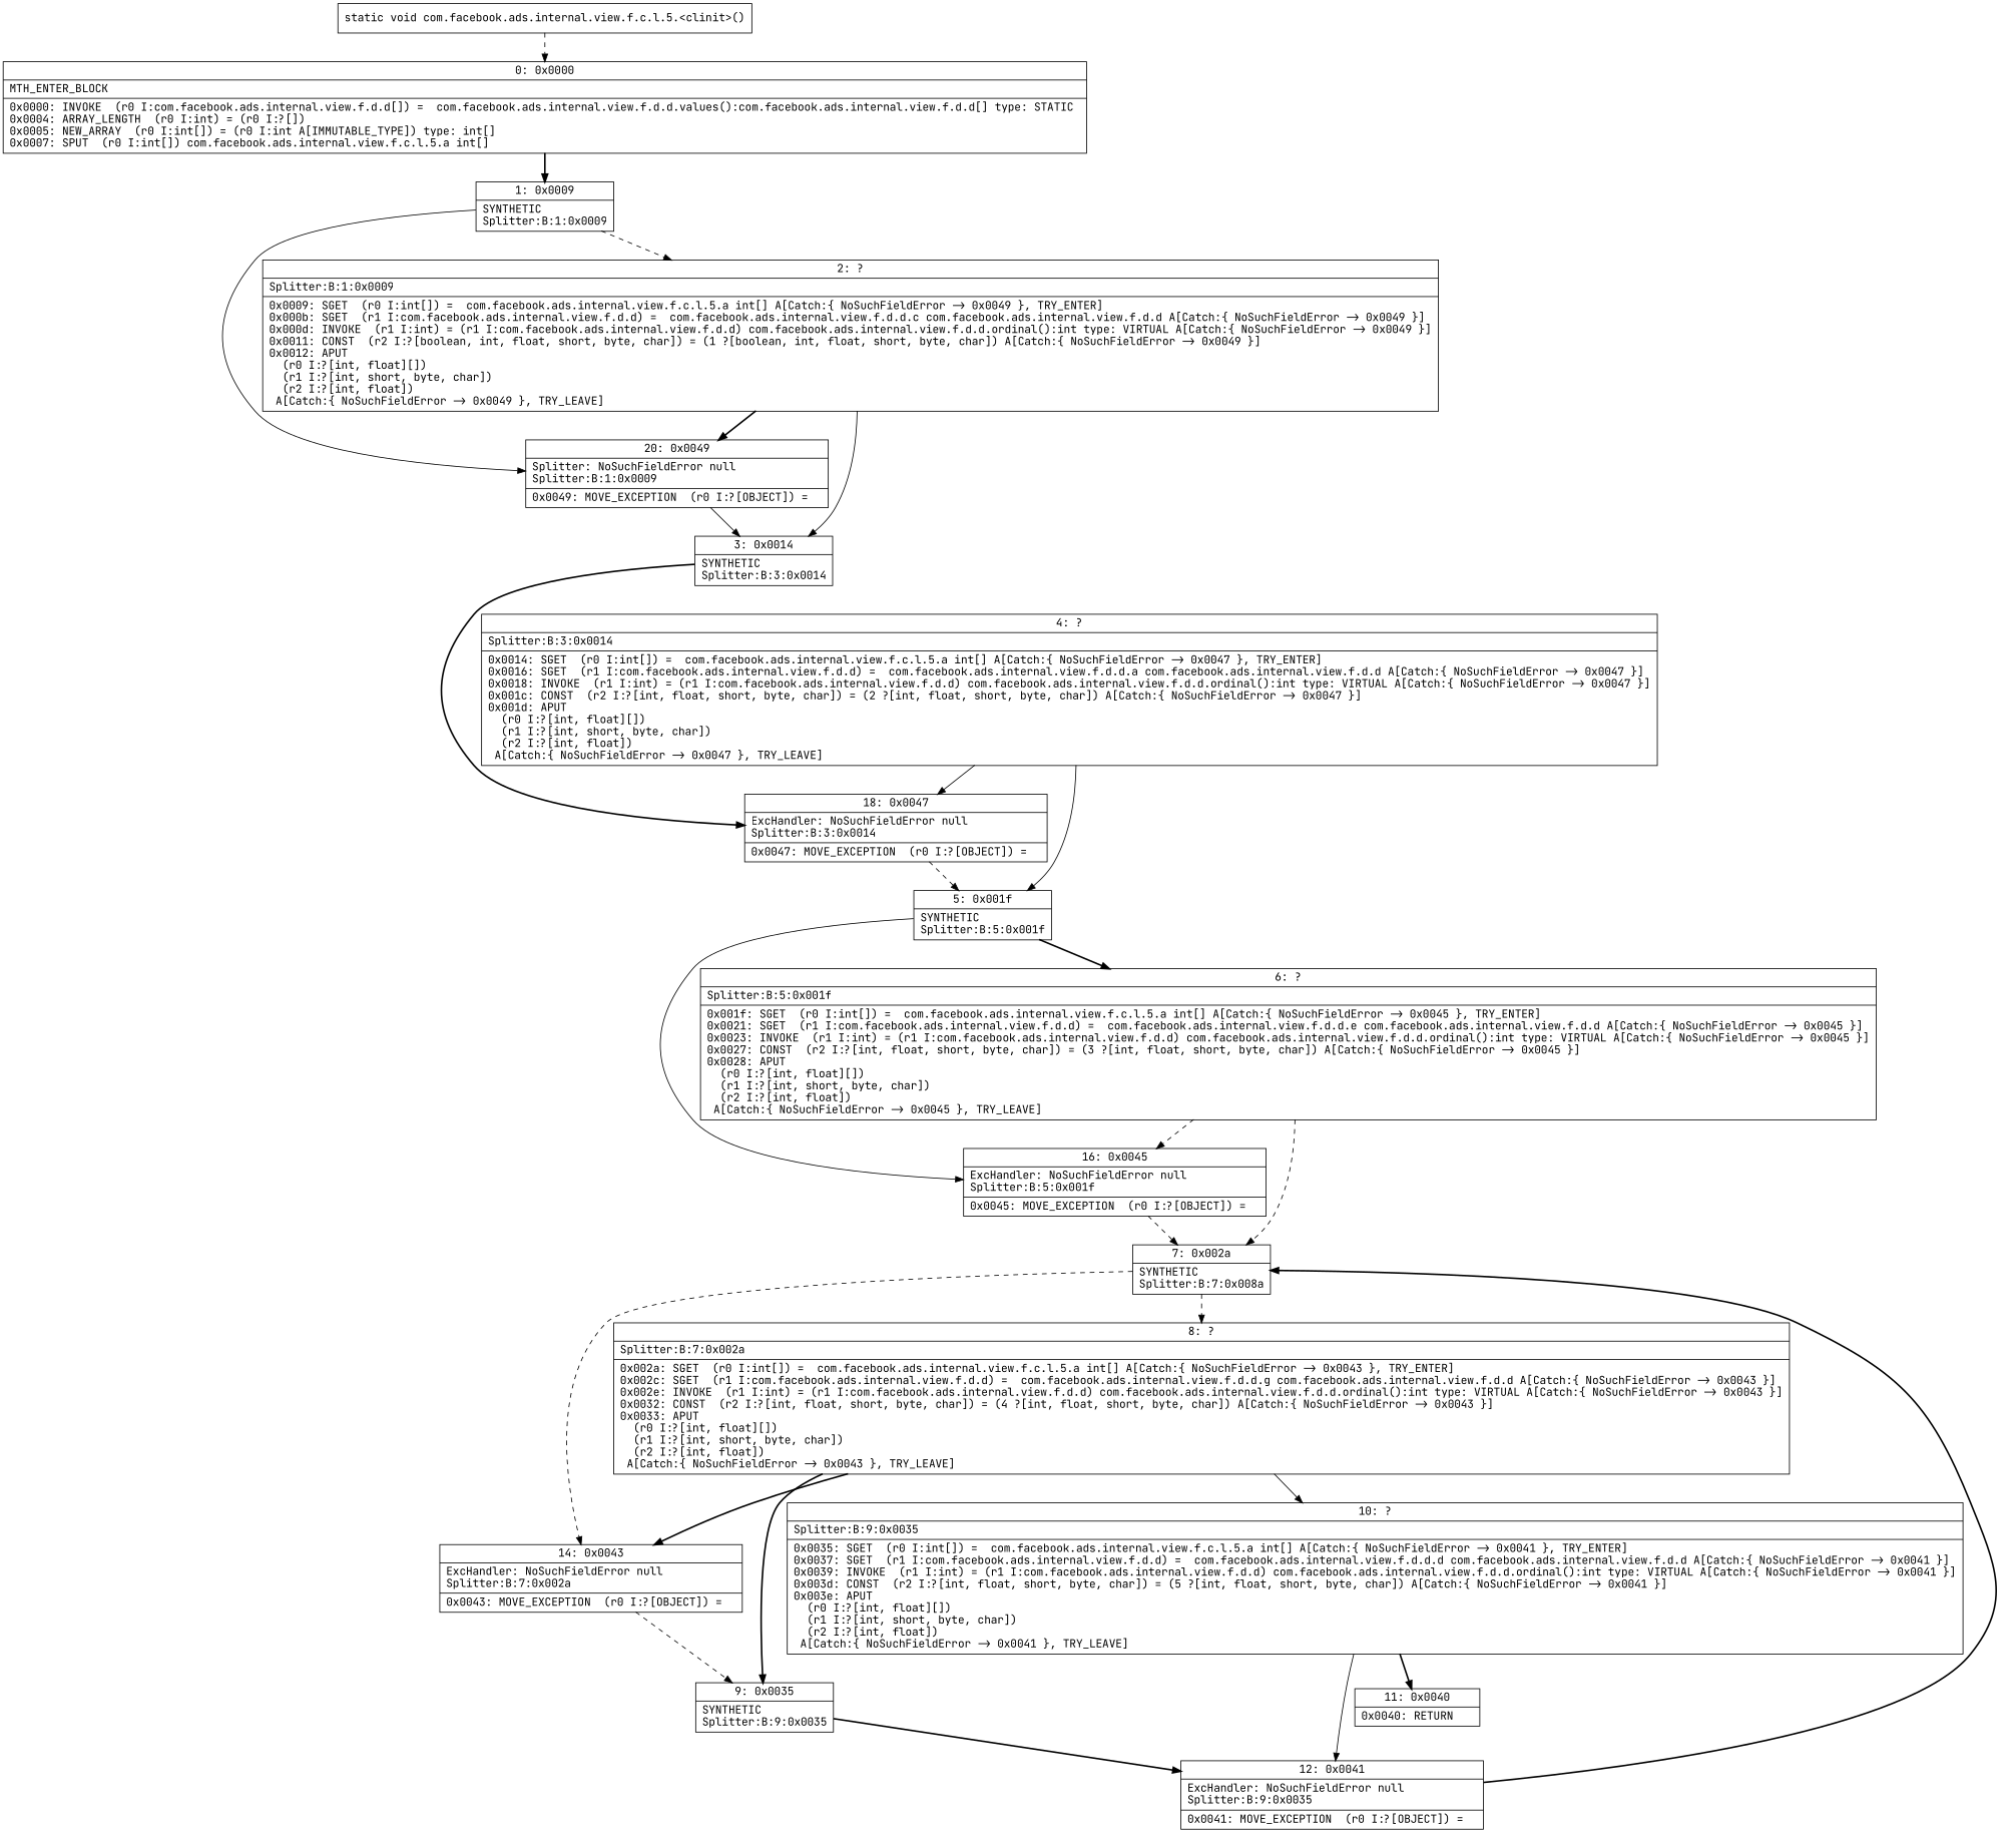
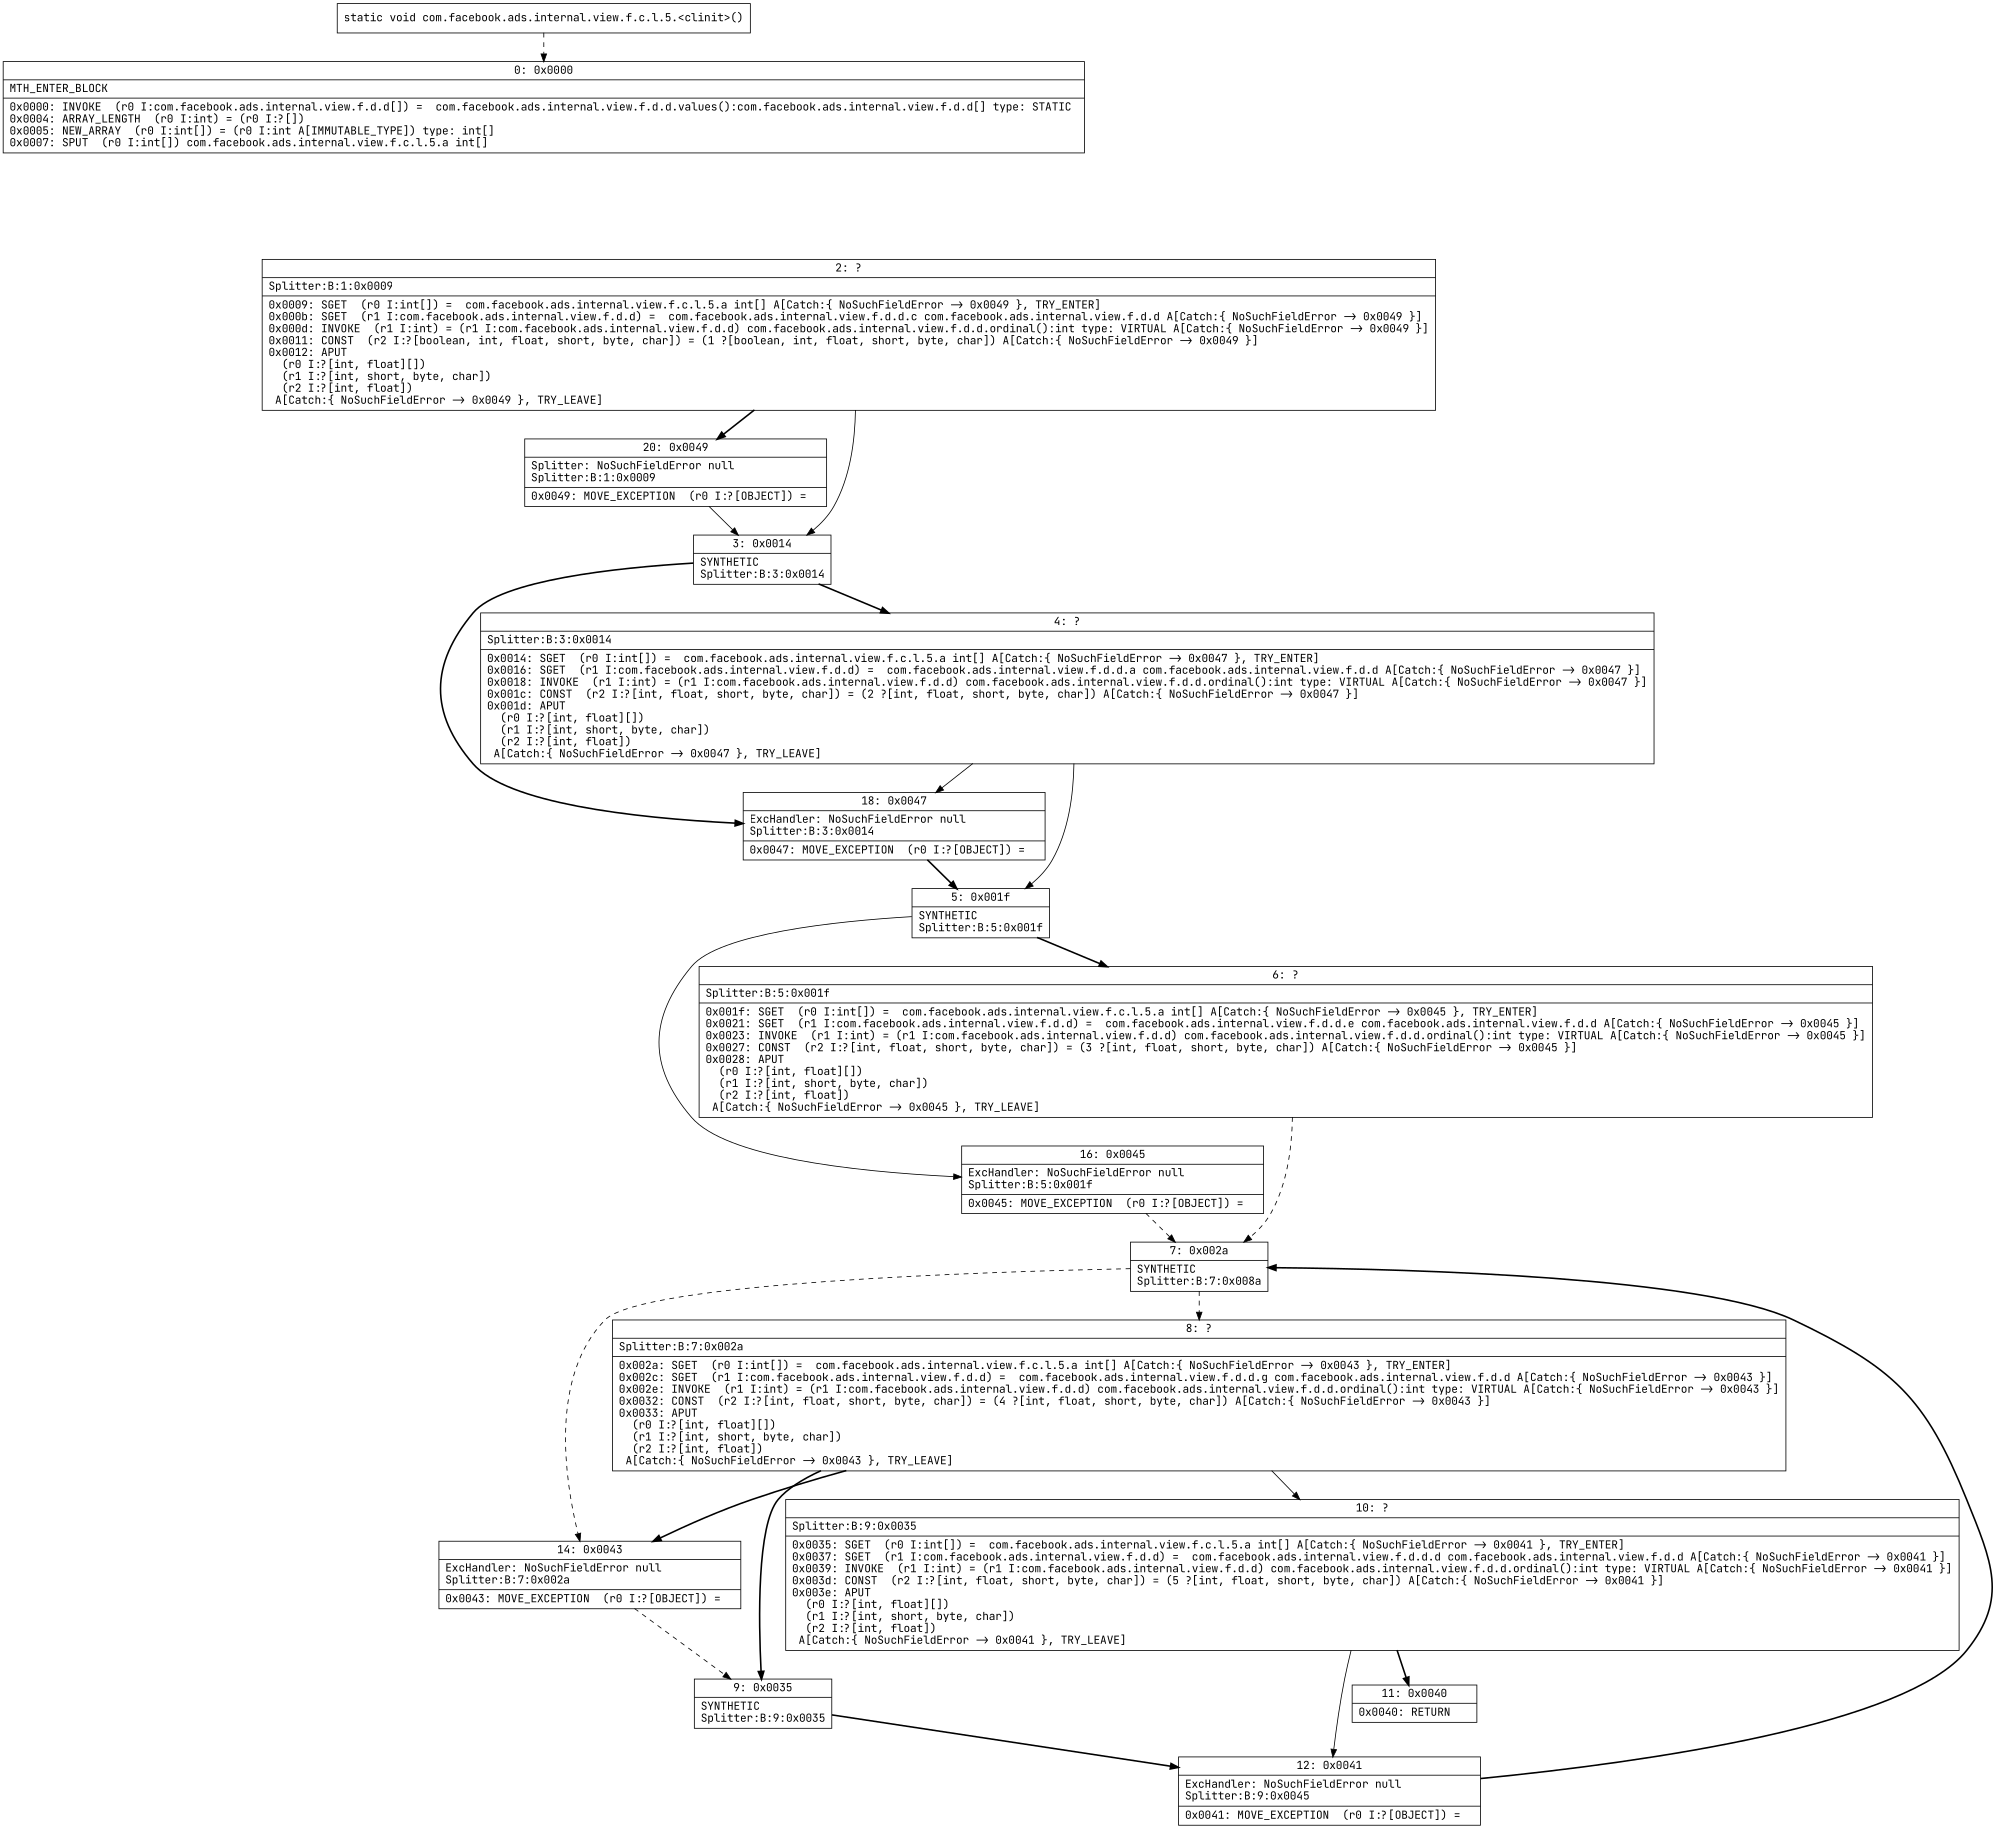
  digraph {
    fontname="JetBrains Mono"
    node [fontname="JetBrains Mono" shape=record]
    edge [fontname="JetBrains Mono" style=bold]
    n1 [label="{0\:\ 0x0000|MTH_ENTER_BLOCK\l|0x0000: INVOKE  (r0 I:com.facebook.ads.internal.view.f.d.d[]) =  com.facebook.ads.internal.view.f.d.d.values():com.facebook.ads.internal.view.f.d.d[] type: STATIC \l0x0004: ARRAY_LENGTH  (r0 I:int) = (r0 I:?[]) \l0x0005: NEW_ARRAY  (r0 I:int[]) = (r0 I:int A[IMMUTABLE_TYPE]) type: int[] \l0x0007: SPUT  (r0 I:int[]) com.facebook.ads.internal.view.f.c.l.5.a int[] \l}"]
-   n2 [label="{1\:\ 0x0009|SYNTHETIC\lSplitter:B:1:0x0009\l}"]
    n3 [label="{2\:\ ?|Splitter:B:1:0x0009\l|0x0009: SGET  (r0 I:int[]) =  com.facebook.ads.internal.view.f.c.l.5.a int[] A[Catch:\{ NoSuchFieldError \-\> 0x0049 \}, TRY_ENTER]\l0x000b: SGET  (r1 I:com.facebook.ads.internal.view.f.d.d) =  com.facebook.ads.internal.view.f.d.d.c com.facebook.ads.internal.view.f.d.d A[Catch:\{ NoSuchFieldError \-\> 0x0049 \}]\l0x000d: INVOKE  (r1 I:int) = (r1 I:com.facebook.ads.internal.view.f.d.d) com.facebook.ads.internal.view.f.d.d.ordinal():int type: VIRTUAL A[Catch:\{ NoSuchFieldError \-\> 0x0049 \}]\l0x0011: CONST  (r2 I:?[boolean, int, float, short, byte, char]) = (1 ?[boolean, int, float, short, byte, char]) A[Catch:\{ NoSuchFieldError \-\> 0x0049 \}]\l0x0012: APUT  \l  (r0 I:?[int, float][])\l  (r1 I:?[int, short, byte, char])\l  (r2 I:?[int, float])\l A[Catch:\{ NoSuchFieldError \-\> 0x0049 \}, TRY_LEAVE]\l}"]
    n4 [label="{20\:\ 0x0049|Splitter: NoSuchFieldError null\lSplitter:B:1:0x0009\l|0x0049: MOVE_EXCEPTION  (r0 I:?[OBJECT]) =  \l}"]
    n5 [label="{3\:\ 0x0014|SYNTHETIC\lSplitter:B:3:0x0014\l}"]
    n6 [label="{4\:\ ?|Splitter:B:3:0x0014\l|0x0014: SGET  (r0 I:int[]) =  com.facebook.ads.internal.view.f.c.l.5.a int[] A[Catch:\{ NoSuchFieldError \-\> 0x0047 \}, TRY_ENTER]\l0x0016: SGET  (r1 I:com.facebook.ads.internal.view.f.d.d) =  com.facebook.ads.internal.view.f.d.d.a com.facebook.ads.internal.view.f.d.d A[Catch:\{ NoSuchFieldError \-\> 0x0047 \}]\l0x0018: INVOKE  (r1 I:int) = (r1 I:com.facebook.ads.internal.view.f.d.d) com.facebook.ads.internal.view.f.d.d.ordinal():int type: VIRTUAL A[Catch:\{ NoSuchFieldError \-\> 0x0047 \}]\l0x001c: CONST  (r2 I:?[int, float, short, byte, char]) = (2 ?[int, float, short, byte, char]) A[Catch:\{ NoSuchFieldError \-\> 0x0047 \}]\l0x001d: APUT  \l  (r0 I:?[int, float][])\l  (r1 I:?[int, short, byte, char])\l  (r2 I:?[int, float])\l A[Catch:\{ NoSuchFieldError \-\> 0x0047 \}, TRY_LEAVE]\l}"]
    n7 [label="{18\:\ 0x0047|ExcHandler: NoSuchFieldError null\lSplitter:B:3:0x0014\l|0x0047: MOVE_EXCEPTION  (r0 I:?[OBJECT]) =  \l}"]
    n8 [label="{5\:\ 0x001f|SYNTHETIC\lSplitter:B:5:0x001f\l}"]
    n9 [label="{6\:\ ?|Splitter:B:5:0x001f\l|0x001f: SGET  (r0 I:int[]) =  com.facebook.ads.internal.view.f.c.l.5.a int[] A[Catch:\{ NoSuchFieldError \-\> 0x0045 \}, TRY_ENTER]\l0x0021: SGET  (r1 I:com.facebook.ads.internal.view.f.d.d) =  com.facebook.ads.internal.view.f.d.d.e com.facebook.ads.internal.view.f.d.d A[Catch:\{ NoSuchFieldError \-\> 0x0045 \}]\l0x0023: INVOKE  (r1 I:int) = (r1 I:com.facebook.ads.internal.view.f.d.d) com.facebook.ads.internal.view.f.d.d.ordinal():int type: VIRTUAL A[Catch:\{ NoSuchFieldError \-\> 0x0045 \}]\l0x0027: CONST  (r2 I:?[int, float, short, byte, char]) = (3 ?[int, float, short, byte, char]) A[Catch:\{ NoSuchFieldError \-\> 0x0045 \}]\l0x0028: APUT  \l  (r0 I:?[int, float][])\l  (r1 I:?[int, short, byte, char])\l  (r2 I:?[int, float])\l A[Catch:\{ NoSuchFieldError \-\> 0x0045 \}, TRY_LEAVE]\l}"]
    n10 [label="{16\:\ 0x0045|ExcHandler: NoSuchFieldError null\lSplitter:B:5:0x001f\l|0x0045: MOVE_EXCEPTION  (r0 I:?[OBJECT]) =  \l}"]
    n11 [label="{7\:\ 0x002a|SYNTHETIC\lSplitter:B:7:0x008a\l}"]
    n12 [label="{8\:\ ?|Splitter:B:7:0x002a\l|0x002a: SGET  (r0 I:int[]) =  com.facebook.ads.internal.view.f.c.l.5.a int[] A[Catch:\{ NoSuchFieldError \-\> 0x0043 \}, TRY_ENTER]\l0x002c: SGET  (r1 I:com.facebook.ads.internal.view.f.d.d) =  com.facebook.ads.internal.view.f.d.d.g com.facebook.ads.internal.view.f.d.d A[Catch:\{ NoSuchFieldError \-\> 0x0043 \}]\l0x002e: INVOKE  (r1 I:int) = (r1 I:com.facebook.ads.internal.view.f.d.d) com.facebook.ads.internal.view.f.d.d.ordinal():int type: VIRTUAL A[Catch:\{ NoSuchFieldError \-\> 0x0043 \}]\l0x0032: CONST  (r2 I:?[int, float, short, byte, char]) = (4 ?[int, float, short, byte, char]) A[Catch:\{ NoSuchFieldError \-\> 0x0043 \}]\l0x0033: APUT  \l  (r0 I:?[int, float][])\l  (r1 I:?[int, short, byte, char])\l  (r2 I:?[int, float])\l A[Catch:\{ NoSuchFieldError \-\> 0x0043 \}, TRY_LEAVE]\l}"]
    n13 [label="{14\:\ 0x0043|ExcHandler: NoSuchFieldError null\lSplitter:B:7:0x002a\l|0x0043: MOVE_EXCEPTION  (r0 I:?[OBJECT]) =  \l}"]
    n14 [label="{9\:\ 0x0035|SYNTHETIC\lSplitter:B:9:0x0035\l}"]
    n15 [label="{10\:\ ?|Splitter:B:9:0x0035\l|0x0035: SGET  (r0 I:int[]) =  com.facebook.ads.internal.view.f.c.l.5.a int[] A[Catch:\{ NoSuchFieldError \-\> 0x0041 \}, TRY_ENTER]\l0x0037: SGET  (r1 I:com.facebook.ads.internal.view.f.d.d) =  com.facebook.ads.internal.view.f.d.d.d com.facebook.ads.internal.view.f.d.d A[Catch:\{ NoSuchFieldError \-\> 0x0041 \}]\l0x0039: INVOKE  (r1 I:int) = (r1 I:com.facebook.ads.internal.view.f.d.d) com.facebook.ads.internal.view.f.d.d.ordinal():int type: VIRTUAL A[Catch:\{ NoSuchFieldError \-\> 0x0041 \}]\l0x003d: CONST  (r2 I:?[int, float, short, byte, char]) = (5 ?[int, float, short, byte, char]) A[Catch:\{ NoSuchFieldError \-\> 0x0041 \}]\l0x003e: APUT  \l  (r0 I:?[int, float][])\l  (r1 I:?[int, short, byte, char])\l  (r2 I:?[int, float])\l A[Catch:\{ NoSuchFieldError \-\> 0x0041 \}, TRY_LEAVE]\l}"]
-   n16 [label="{12\:\ 0x0041|ExcHandler: NoSuchFieldError null\lSplitter:B:9:0x0035\l|0x0041: MOVE_EXCEPTION  (r0 I:?[OBJECT]) =  \l}"]
+   n16 [label="{12\:\ 0x0041|ExcHandler: NoSuchFieldError null\lSplitter:B:9:0x0045\l|0x0041: MOVE_EXCEPTION  (r0 I:?[OBJECT]) =  \l}"]
    n17 [label="{11\:\ 0x0040|0x0040: RETURN   \l}"]
    n18 [label="{static void com.facebook.ads.internal.view.f.c.l.5.\<clinit\>() }"]
-   n1 -> n2
-   n2 -> n3 [style=dashed]
-   n2 -> n4 [style=solid]
    n3 -> n4
    n3 -> n5 [style=solid]
    n4 -> n5 [style=solid]
+   n5 -> n6
    n5 -> n7
    n6 -> n7 [style=solid]
    n6 -> n8 [style=solid]
-   n7 -> n8 [style=dashed]
+   n7 -> n8
    n8 -> n9
    n8 -> n10 [style=solid]
-   n9 -> n10 [style=dashed]
    n9 -> n11 [style=dashed]
    n10 -> n11 [style=dashed]
    n11 -> n12 [style=dashed]
    n11 -> n13 [style=dashed]
    n12 -> n13
    n12 -> n14
    n12 -> n15 [style=solid]
    n13 -> n14 [style=dashed]
    n14 -> n16
    n15 -> n16 [style=solid]
    n15 -> n17
    n16 -> n11
    n18 -> n1 [style=dashed]
  }
